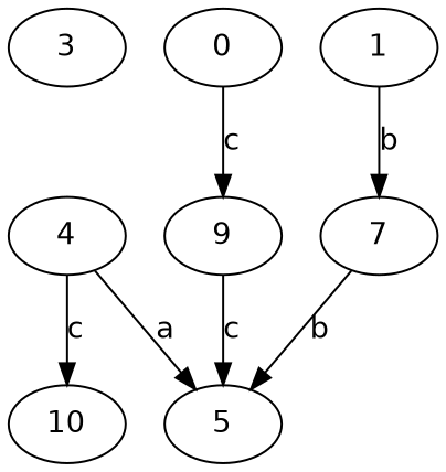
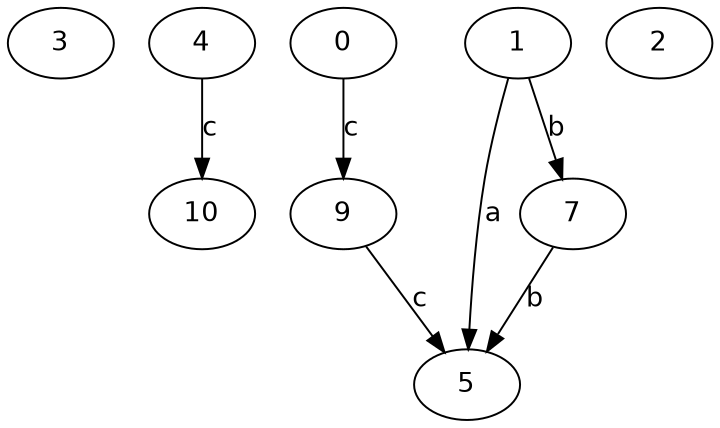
  strict digraph {
    fontname="DejaVu Sans"
    node [fontname="DejaVu Sans"]
    edge [fontname="DejaVu Sans"]
    3
    4
    10
    0
    9
    5
    7
    1
+   2
    4 -> 10 [label=c]
    0 -> 9 [label=c]
    9 -> 5 [label=c]
    7 -> 5 [label=b]
-   4 -> 5 [label=a]
+   1 -> 5 [label=a]
    1 -> 7 [label=b]
  }
